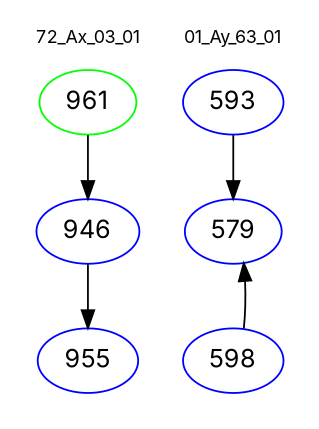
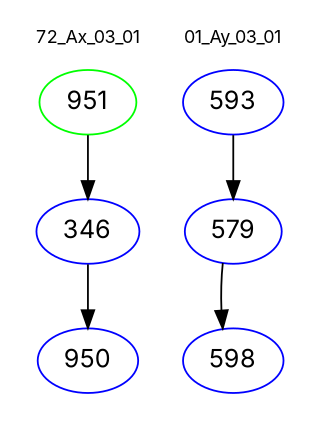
  digraph {
    fontname=Inter
    node [color=blue fontname=Inter]
    edge [color=black fontname=Inter]
-   n1 [color=green label=961]
-   n2 [label=946]
-   n3 [label=955]
+   n1 [color=green label=951]
+   n2 [label=346]
+   n3 [label=950]
    n4 [label=593]
    n5 [label=579]
    n6 [label=598]
    subgraph cluster_1 {
      color=white
      fontsize=10
      label="72_Ax_03_01"
      n1
      n2
      n3
    }
    subgraph cluster_2 {
      color=white
      fontsize=10
-     label="01_Ay_63_01"
+     label="01_Ay_03_01"
      n4
      n5
      n6
    }
    n1 -> n2
    n2 -> n3
    n4 -> n5
-   n6 -> n5
+   n5 -> n6
  }
